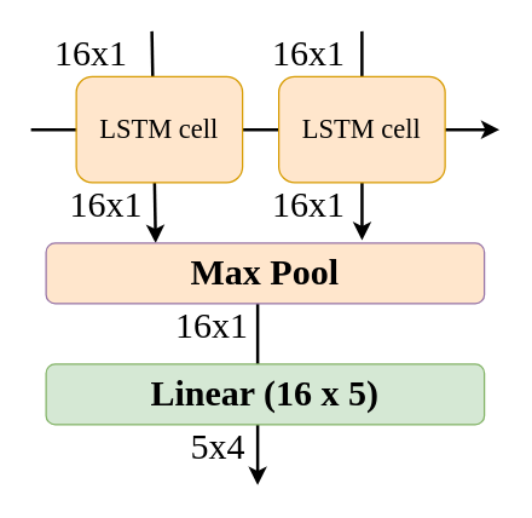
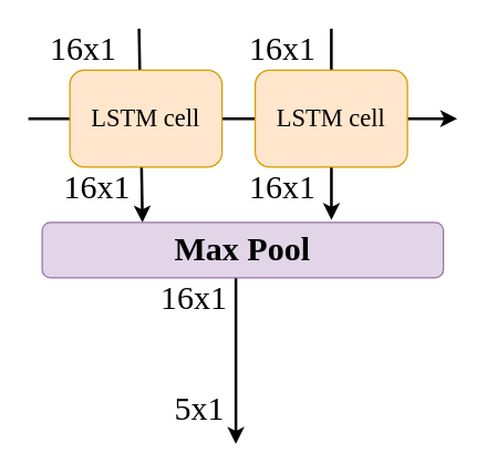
  <mxCell id="0" />
  <mxCell id="1" parent="0" />
  <mxCell id="2" value="" style="endArrow=classic;html=1;rounded=0;strokeWidth=2;entryX=0.25;entryY=0;entryDx=0;entryDy=0;" edge="1" parent="1" target="9"><mxGeometry width="50" height="50" relative="1" as="geometry"><mxPoint x="100" y="20" as="sourcePoint" /><mxPoint x="105" y="150" as="targetPoint" /></mxGeometry></mxCell>
  <mxCell id="3" value="" style="endArrow=classic;html=1;rounded=0;strokeWidth=2;entryX=0.721;entryY=-0.045;entryDx=0;entryDy=0;entryPerimeter=0;" edge="1" parent="1" target="9"><mxGeometry width="50" height="50" relative="1" as="geometry"><mxPoint x="239" y="20" as="sourcePoint" /><mxPoint x="239" y="150" as="targetPoint" /></mxGeometry></mxCell>
  <mxCell id="4" value="" style="endArrow=classic;html=1;rounded=0;strokeWidth=2;" edge="1" parent="1"><mxGeometry width="50" height="50" relative="1" as="geometry"><mxPoint x="20" y="85" as="sourcePoint" /><mxPoint x="330" y="85" as="targetPoint" /></mxGeometry></mxCell>
  <mxCell id="5" value="" style="endArrow=classic;html=1;rounded=0;strokeWidth=2;" edge="1" parent="1"><mxGeometry width="50" height="50" relative="1" as="geometry"><mxPoint x="170" y="200" as="sourcePoint" /><mxPoint x="170" y="320" as="targetPoint" /></mxGeometry></mxCell>
- <mxCell id="6" value="&lt;h1&gt;&lt;font face=&quot;Verdana&quot;&gt;Linear (16 x 5)&lt;/font&gt;&lt;/h1&gt;" style="rounded=1;whiteSpace=wrap;html=1;fillColor=#d5e8d4;strokeColor=#82b366;" parent="1" vertex="1"><mxGeometry x="30" y="240" width="290" height="40" as="geometry" /></mxCell>
- <mxCell id="7" value="&lt;font face=&quot;Verdana&quot; style=&quot;font-size: 24px;&quot;&gt;5x4&lt;/font&gt;" style="text;strokeColor=none;align=center;fillColor=none;html=1;verticalAlign=middle;whiteSpace=wrap;rounded=0;" parent="1" vertex="1"><mxGeometry x="114" y="280" width="60" height="30" as="geometry" /></mxCell>
+ <mxCell id="7" value="&lt;font face=&quot;Verdana&quot; style=&quot;font-size: 24px;&quot;&gt;5x1&lt;/font&gt;" style="text;strokeColor=none;align=center;fillColor=none;html=1;verticalAlign=middle;whiteSpace=wrap;rounded=0;" parent="1" vertex="1"><mxGeometry x="114" y="280" width="60" height="30" as="geometry" /></mxCell>
  <mxCell id="8" value="&lt;font style=&quot;font-size: 18px;&quot; face=&quot;Verdana&quot;&gt;LSTM cell&lt;/font&gt;" style="rounded=1;whiteSpace=wrap;html=1;fillColor=#ffe6cc;strokeColor=#d79b00;" vertex="1" parent="1"><mxGeometry x="184" y="50" width="110" height="70" as="geometry" /></mxCell>
- <mxCell id="9" value="&lt;h1&gt;&lt;font face=&quot;Verdana&quot;&gt;Max Pool&lt;/font&gt;&lt;/h1&gt;" style="rounded=1;whiteSpace=wrap;html=1;fillColor=#ffe6cc;strokeColor=#9673a6;" vertex="1" parent="1"><mxGeometry x="30" y="160" width="290" height="40" as="geometry" /></mxCell>
+ <mxCell id="9" value="&lt;h1&gt;&lt;font face=&quot;Verdana&quot;&gt;Max Pool&lt;/font&gt;&lt;/h1&gt;" style="rounded=1;whiteSpace=wrap;html=1;fillColor=#e1d5e7;strokeColor=#9673a6;" vertex="1" parent="1"><mxGeometry x="30" y="160" width="290" height="40" as="geometry" /></mxCell>
  <mxCell id="10" value="&lt;font face=&quot;Verdana&quot; style=&quot;font-size: 24px;&quot;&gt;16x1&lt;/font&gt;" style="text;strokeColor=none;align=center;fillColor=none;html=1;verticalAlign=middle;whiteSpace=wrap;rounded=0;" vertex="1" parent="1"><mxGeometry x="110" y="200" width="60" height="30" as="geometry" /></mxCell>
  <mxCell id="11" value="&lt;font style=&quot;font-size: 18px;&quot; face=&quot;Verdana&quot;&gt;LSTM cell&lt;/font&gt;" style="rounded=1;whiteSpace=wrap;html=1;fillColor=#ffe6cc;strokeColor=#d79b00;" vertex="1" parent="1"><mxGeometry x="50" y="50" width="110" height="70" as="geometry" /></mxCell>
  <mxCell id="12" value="&lt;font face=&quot;Verdana&quot; style=&quot;font-size: 24px;&quot;&gt;16x1&lt;/font&gt;" style="text;strokeColor=none;align=center;fillColor=none;html=1;verticalAlign=middle;whiteSpace=wrap;rounded=0;" vertex="1" parent="1"><mxGeometry x="174" y="120" width="60" height="30" as="geometry" /></mxCell>
  <mxCell id="13" value="&lt;font face=&quot;Verdana&quot; style=&quot;font-size: 24px;&quot;&gt;16x1&lt;/font&gt;" style="text;strokeColor=none;align=center;fillColor=none;html=1;verticalAlign=middle;whiteSpace=wrap;rounded=0;" vertex="1" parent="1"><mxGeometry x="40" y="120" width="60" height="30" as="geometry" /></mxCell>
  <mxCell id="14" value="&lt;font face=&quot;Verdana&quot; style=&quot;font-size: 24px;&quot;&gt;16x1&lt;/font&gt;" style="text;strokeColor=none;align=center;fillColor=none;html=1;verticalAlign=middle;whiteSpace=wrap;rounded=0;" vertex="1" parent="1"><mxGeometry x="30" y="20" width="60" height="30" as="geometry" /></mxCell>
  <mxCell id="15" value="&lt;font face=&quot;Verdana&quot; style=&quot;font-size: 24px;&quot;&gt;16x1&lt;/font&gt;" style="text;strokeColor=none;align=center;fillColor=none;html=1;verticalAlign=middle;whiteSpace=wrap;rounded=0;" vertex="1" parent="1"><mxGeometry x="174" y="20" width="60" height="30" as="geometry" /></mxCell>
